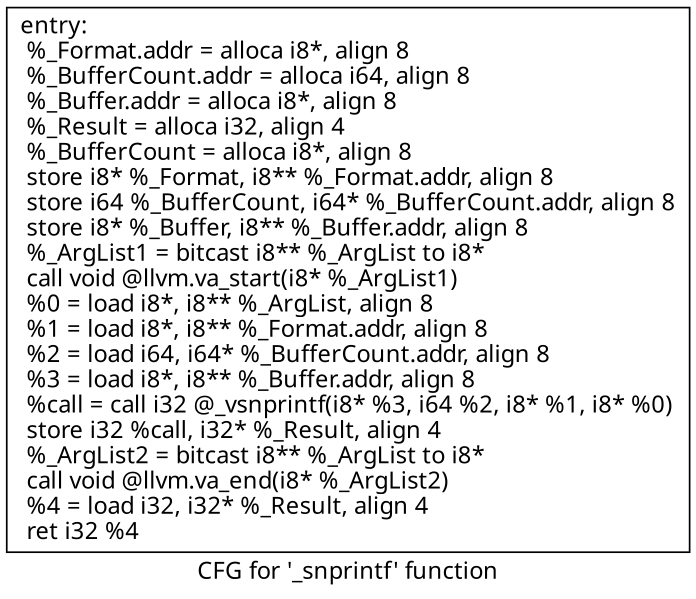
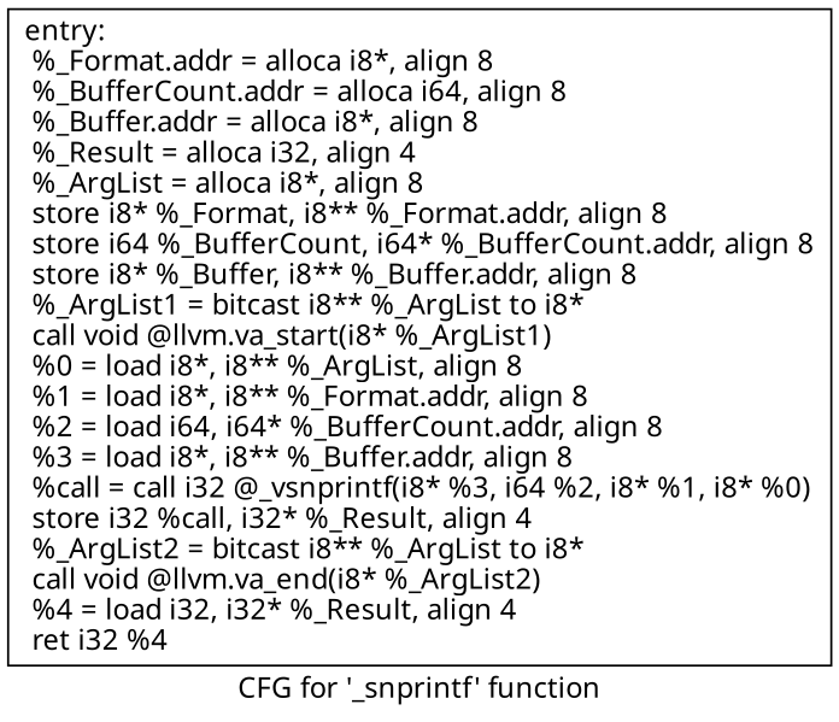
  digraph {
    label="CFG for '_snprintf' function"
    fontname="Noto Sans"
-   n1 [label="{entry:\l  %_Format.addr = alloca i8*, align 8\l  %_BufferCount.addr = alloca i64, align 8\l  %_Buffer.addr = alloca i8*, align 8\l  %_Result = alloca i32, align 4\l  %_BufferCount = alloca i8*, align 8\l  store i8* %_Format, i8** %_Format.addr, align 8\l  store i64 %_BufferCount, i64* %_BufferCount.addr, align 8\l  store i8* %_Buffer, i8** %_Buffer.addr, align 8\l  %_ArgList1 = bitcast i8** %_ArgList to i8*\l  call void @llvm.va_start(i8* %_ArgList1)\l  %0 = load i8*, i8** %_ArgList, align 8\l  %1 = load i8*, i8** %_Format.addr, align 8\l  %2 = load i64, i64* %_BufferCount.addr, align 8\l  %3 = load i8*, i8** %_Buffer.addr, align 8\l  %call = call i32 @_vsnprintf(i8* %3, i64 %2, i8* %1, i8* %0)\l  store i32 %call, i32* %_Result, align 4\l  %_ArgList2 = bitcast i8** %_ArgList to i8*\l  call void @llvm.va_end(i8* %_ArgList2)\l  %4 = load i32, i32* %_Result, align 4\l  ret i32 %4\l}" shape=record fontname="Noto Sans"]
+   n1 [label="{entry:\l  %_Format.addr = alloca i8*, align 8\l  %_BufferCount.addr = alloca i64, align 8\l  %_Buffer.addr = alloca i8*, align 8\l  %_Result = alloca i32, align 4\l  %_ArgList = alloca i8*, align 8\l  store i8* %_Format, i8** %_Format.addr, align 8\l  store i64 %_BufferCount, i64* %_BufferCount.addr, align 8\l  store i8* %_Buffer, i8** %_Buffer.addr, align 8\l  %_ArgList1 = bitcast i8** %_ArgList to i8*\l  call void @llvm.va_start(i8* %_ArgList1)\l  %0 = load i8*, i8** %_ArgList, align 8\l  %1 = load i8*, i8** %_Format.addr, align 8\l  %2 = load i64, i64* %_BufferCount.addr, align 8\l  %3 = load i8*, i8** %_Buffer.addr, align 8\l  %call = call i32 @_vsnprintf(i8* %3, i64 %2, i8* %1, i8* %0)\l  store i32 %call, i32* %_Result, align 4\l  %_ArgList2 = bitcast i8** %_ArgList to i8*\l  call void @llvm.va_end(i8* %_ArgList2)\l  %4 = load i32, i32* %_Result, align 4\l  ret i32 %4\l}" shape=record fontname="Noto Sans"]
  }
